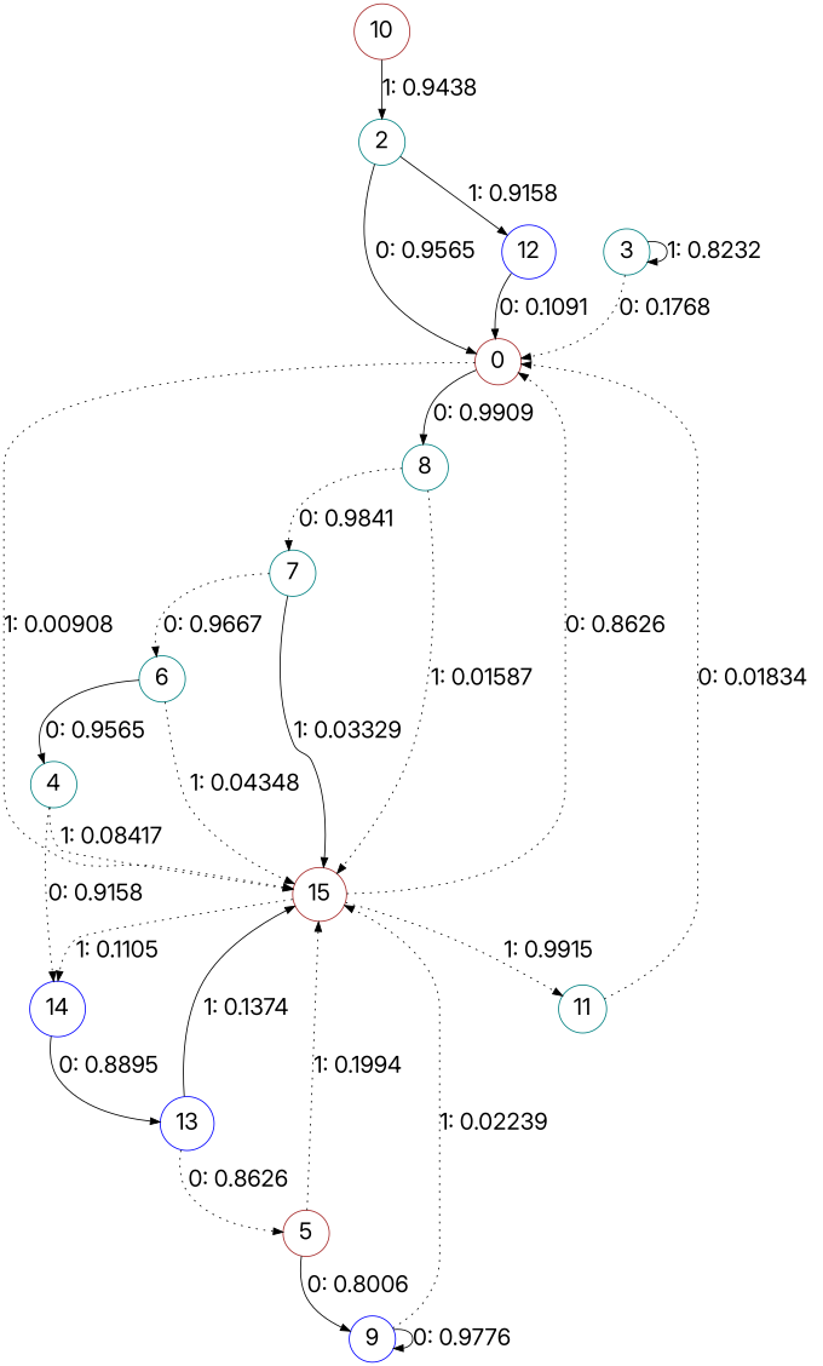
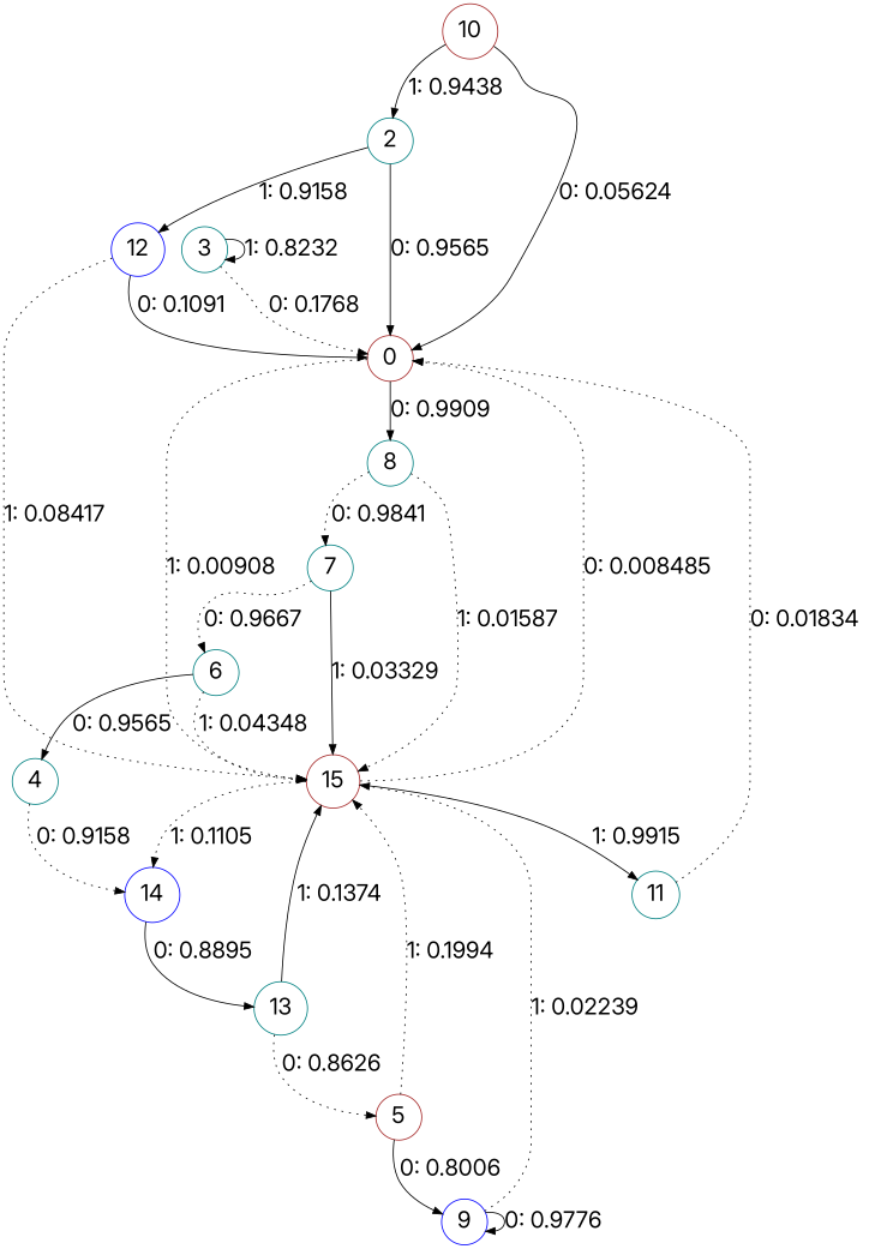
  digraph {
    fontname=Inter
    node [color=teal fontname=Inter fontsize=24 shape=circle]
    edge [fontname=Inter fontsize=24 style=dotted]
    0 [color=brown]
    8
    15 [color=brown]
    7
    11
    14 [color=blue]
    6
    10 [color=brown]
    2
    12 [color=blue]
    3
    4
-   13 [color=blue]
+   13
    5 [color=brown]
    9 [color=blue]
    0 -> 8 [label="0: 0.9909   " style=solid]
    0 -> 15 [label="1: 0.00908  "]
    8 -> 15 [label="1: 0.01587  "]
    8 -> 7 [label="0: 0.9841   "]
-   15 -> 0 [label="0: 0.8626   "]
-   15 -> 11 [label="1: 0.9915   "]
+   15 -> 0 [label="0: 0.008485  "]
+   15 -> 11 [label="1: 0.9915   " style=solid]
    15 -> 14 [label="1: 0.1105   "]
    7 -> 15 [label="1: 0.03329  " style=solid]
    7 -> 6 [label="0: 0.9667   "]
    11 -> 0 [label="0: 0.01834  "]
    14 -> 13 [label="0: 0.8895   " style=solid]
    6 -> 15 [label="1: 0.04348  "]
    6 -> 4 [label="0: 0.9565   " style=solid]
+   10 -> 0 [label="0: 0.05624  " style=solid]
    10 -> 2 [label="1: 0.9438   " style=solid]
    2 -> 0 [label="0: 0.9565   " style=solid]
    2 -> 12 [label="1: 0.9158   " style=solid]
    12 -> 0 [label="0: 0.1091   " style=solid]
    3 -> 0 [label="0: 0.1768   "]
    3 -> 3 [label="1: 0.8232   " style=solid]
-   4 -> 15 [label="1: 0.08417  "]
+   12 -> 15 [label="1: 0.08417  "]
    4 -> 14 [label="0: 0.9158   "]
    13 -> 15 [label="1: 0.1374   " style=solid]
    13 -> 5 [label="0: 0.8626   "]
    5 -> 15 [label="1: 0.1994   "]
    5 -> 9 [label="0: 0.8006   " style=solid]
    9 -> 15 [label="1: 0.02239  "]
    9 -> 9 [label="0: 0.9776   " style=solid]
  }
